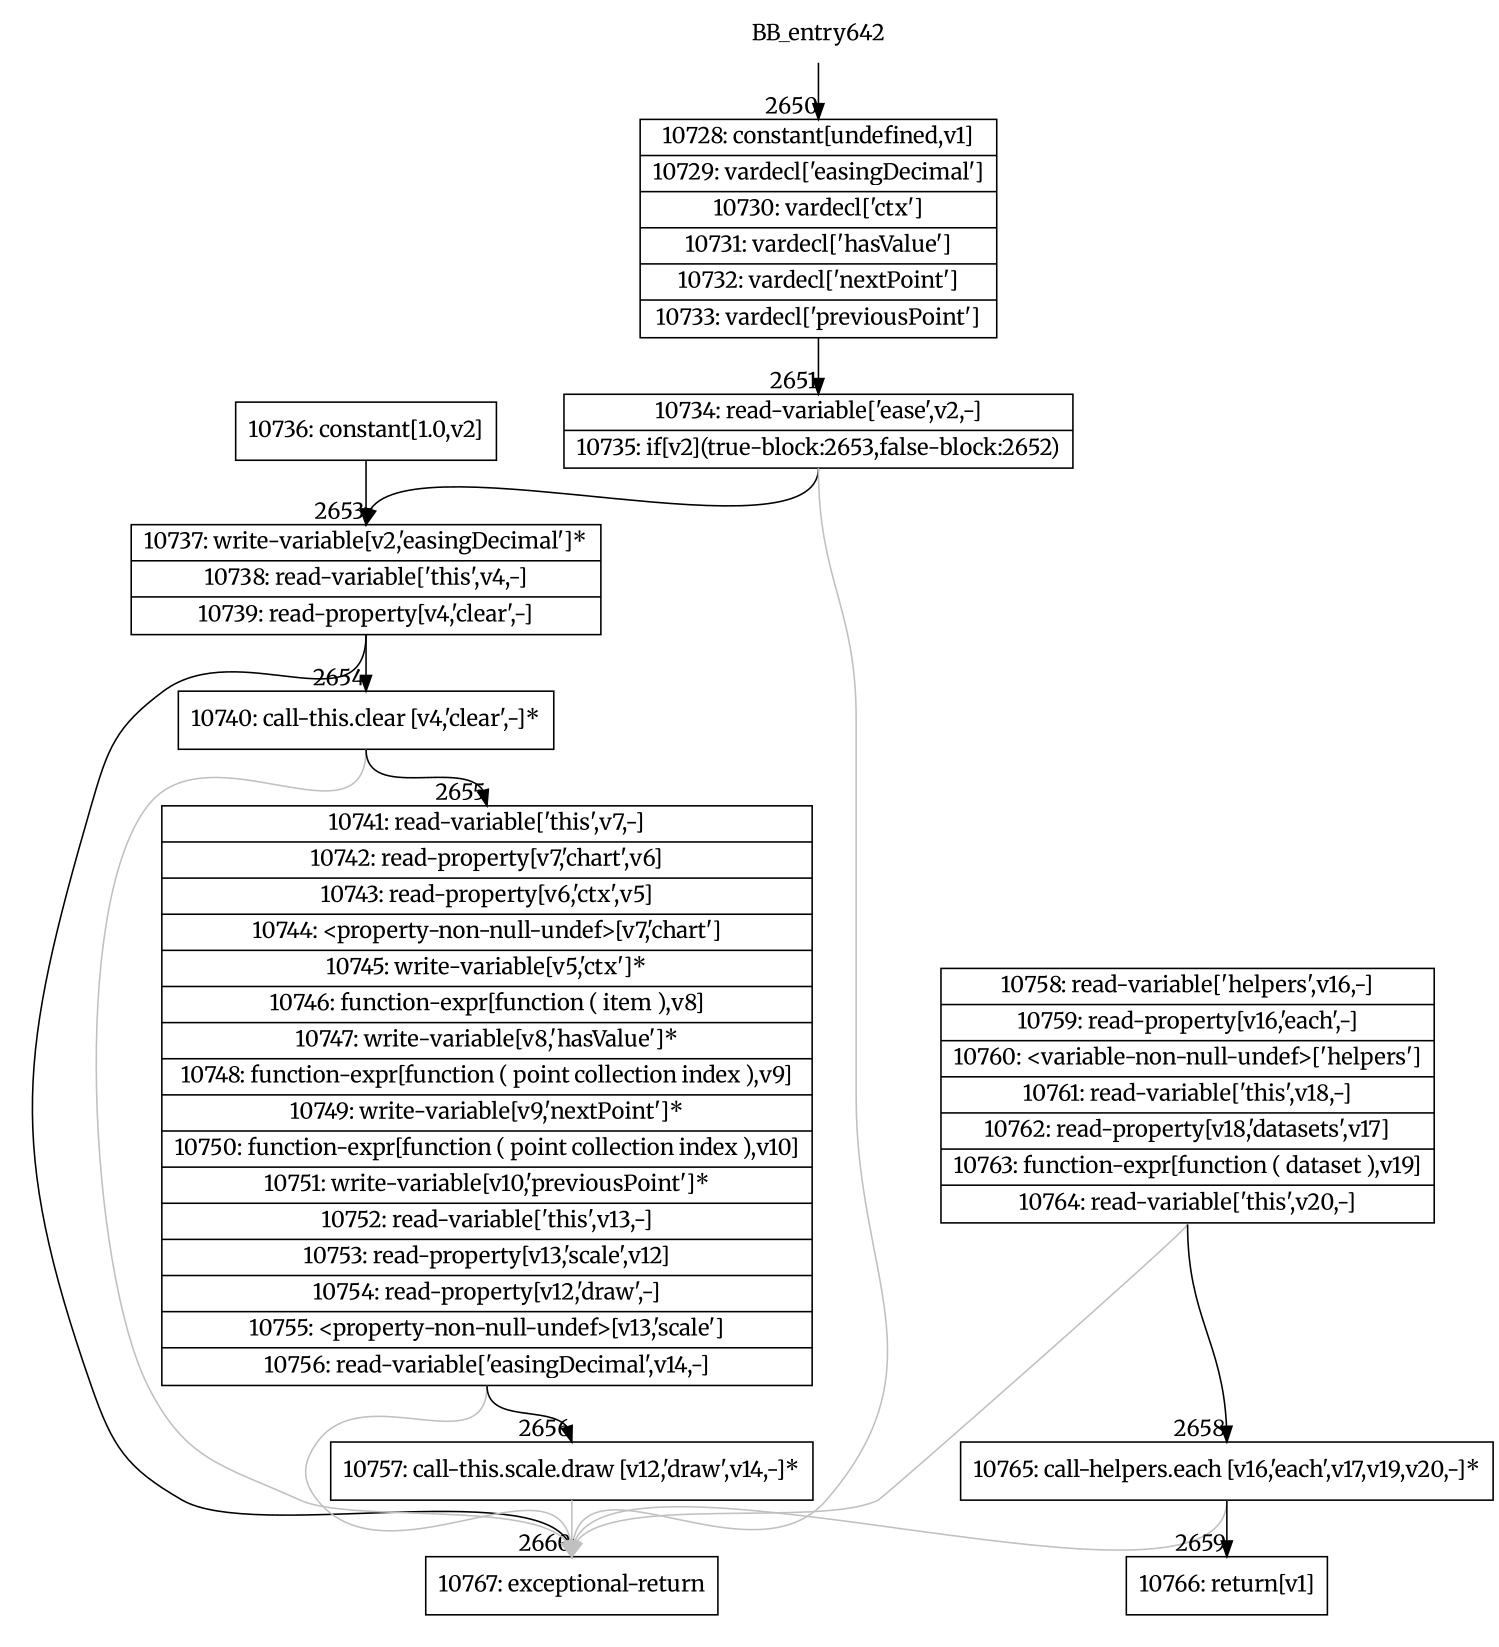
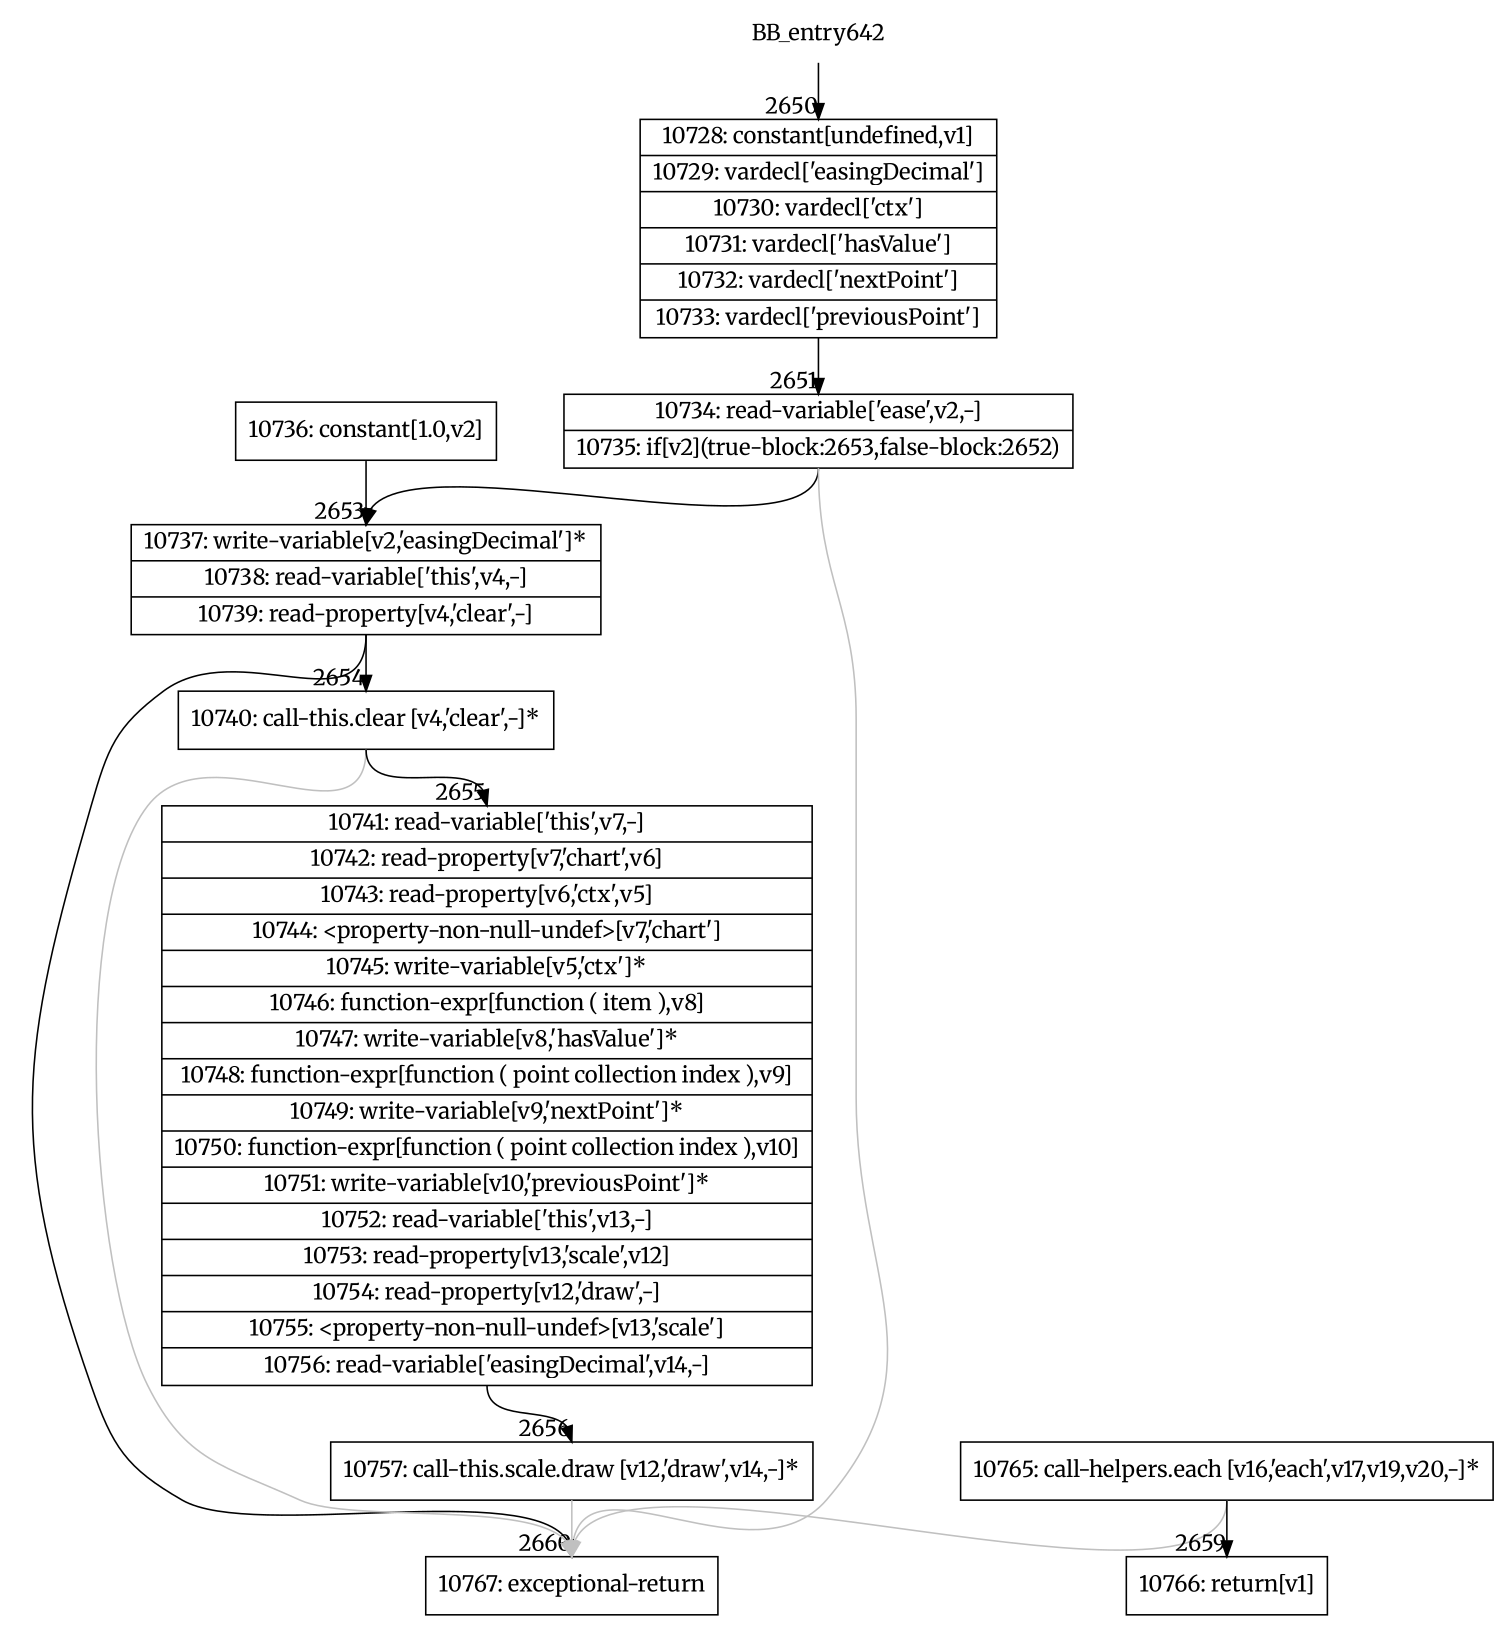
  digraph {
    fontname=Merriweather
    rankdir=TD
    node [fontname=Merriweather shape=record]
    edge [fontname=Merriweather headport=n tailport=s]
    n1 [label=BB_entry642 shape=none]
    n2 [label="{10728: constant[undefined,v1]|10729: vardecl['easingDecimal']|10730: vardecl['ctx']|10731: vardecl['hasValue']|10732: vardecl['nextPoint']|10733: vardecl['previousPoint']}"]
    n3 [label="{10734: read-variable['ease',v2,-]|10735: if[v2](true-block:2653,false-block:2652)}"]
    n4 [label="{10737: write-variable[v2,'easingDecimal']*|10738: read-variable['this',v4,-]|10739: read-property[v4,'clear',-]}"]
    n5 [label="{10767: exceptional-return}"]
    n6 [label="{10740: call-this.clear [v4,'clear',-]*}"]
    n7 [label="{10736: constant[1.0,v2]}"]
    n8 [label="{10741: read-variable['this',v7,-]|10742: read-property[v7,'chart',v6]|10743: read-property[v6,'ctx',v5]|10744: \<property-non-null-undef\>[v7,'chart']|10745: write-variable[v5,'ctx']*|10746: function-expr[function ( item ),v8]|10747: write-variable[v8,'hasValue']*|10748: function-expr[function ( point collection index ),v9]|10749: write-variable[v9,'nextPoint']*|10750: function-expr[function ( point collection index ),v10]|10751: write-variable[v10,'previousPoint']*|10752: read-variable['this',v13,-]|10753: read-property[v13,'scale',v12]|10754: read-property[v12,'draw',-]|10755: \<property-non-null-undef\>[v13,'scale']|10756: read-variable['easingDecimal',v14,-]}"]
    n9 [label="{10757: call-this.scale.draw [v12,'draw',v14,-]*}"]
-   n10 [label="{10758: read-variable['helpers',v16,-]|10759: read-property[v16,'each',-]|10760: \<variable-non-null-undef\>['helpers']|10761: read-variable['this',v18,-]|10762: read-property[v18,'datasets',v17]|10763: function-expr[function ( dataset ),v19]|10764: read-variable['this',v20,-]}"]
    n11 [label="{10765: call-helpers.each [v16,'each',v17,v19,v20,-]*}"]
    n12 [label="{10766: return[v1]}"]
    n1 -> n2 [headlabel="    2650"]
    n2 -> n3 [headlabel="      2651"]
    n3 -> n4 [headlabel="      2653"]
    n3 -> n5 [color=gray headlabel="      2660"]
    n4 -> n5 [color=black]
    n4 -> n6 [headlabel="      2654"]
    n6 -> n5 [color=gray]
    n6 -> n8 [headlabel="      2655"]
    n7 -> n4
-   n8 -> n5 [color=gray]
    n8 -> n9 [headlabel="      2656"]
    n9 -> n5 [color=gray]
-   n10 -> n5 [color=gray]
-   n10 -> n11 [headlabel="      2658"]
    n11 -> n5 [color=gray]
    n11 -> n12 [headlabel="      2659"]
  }
